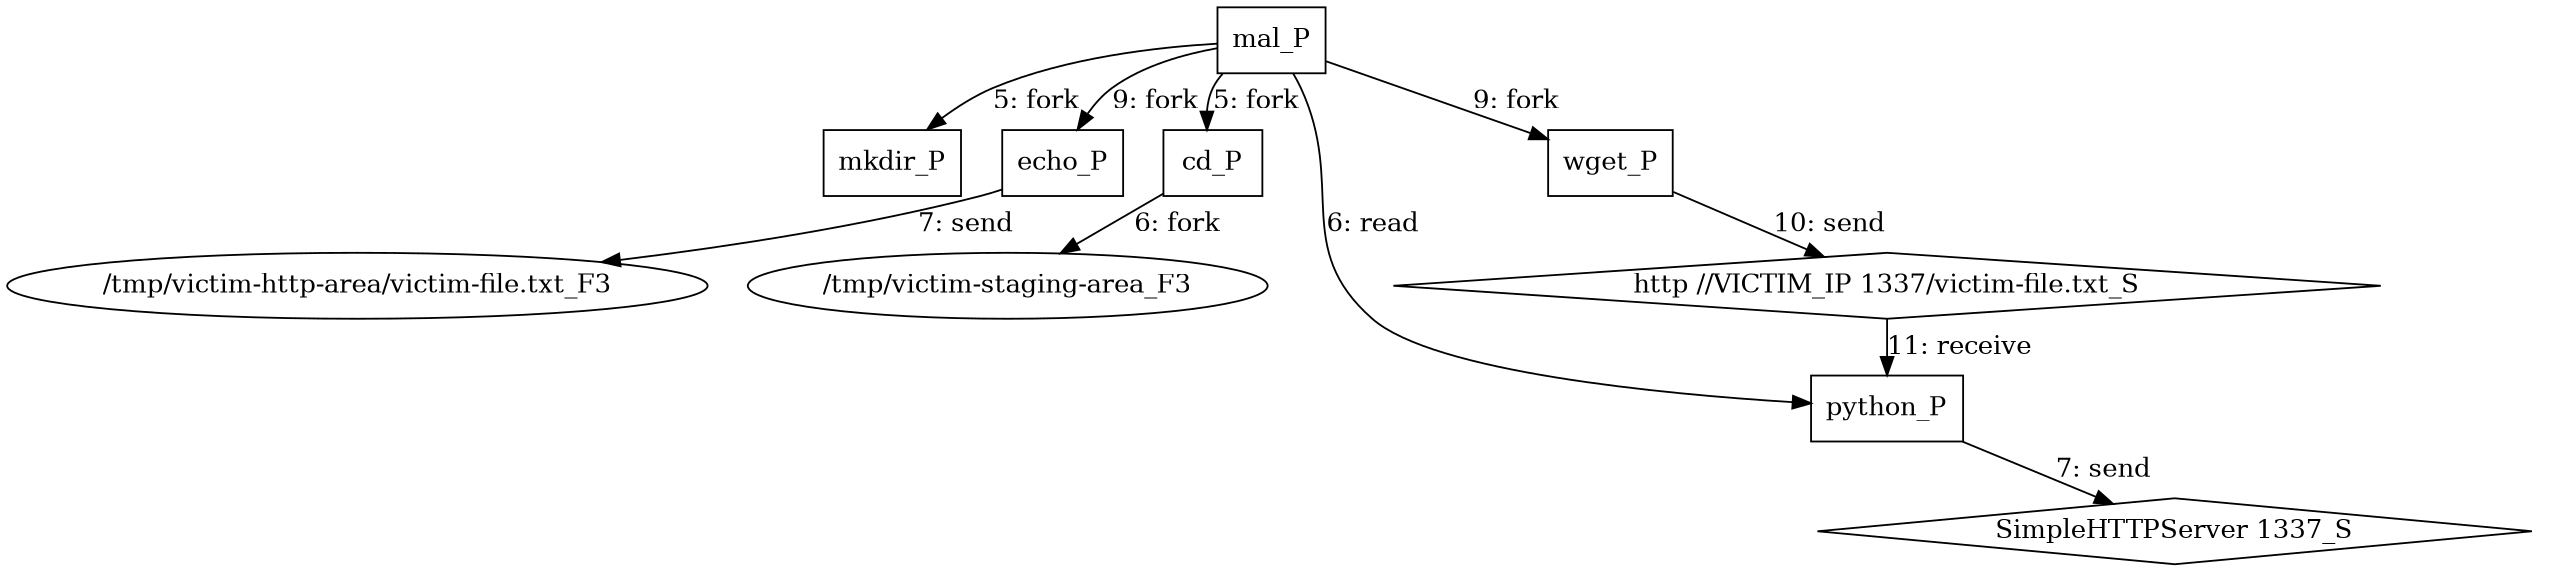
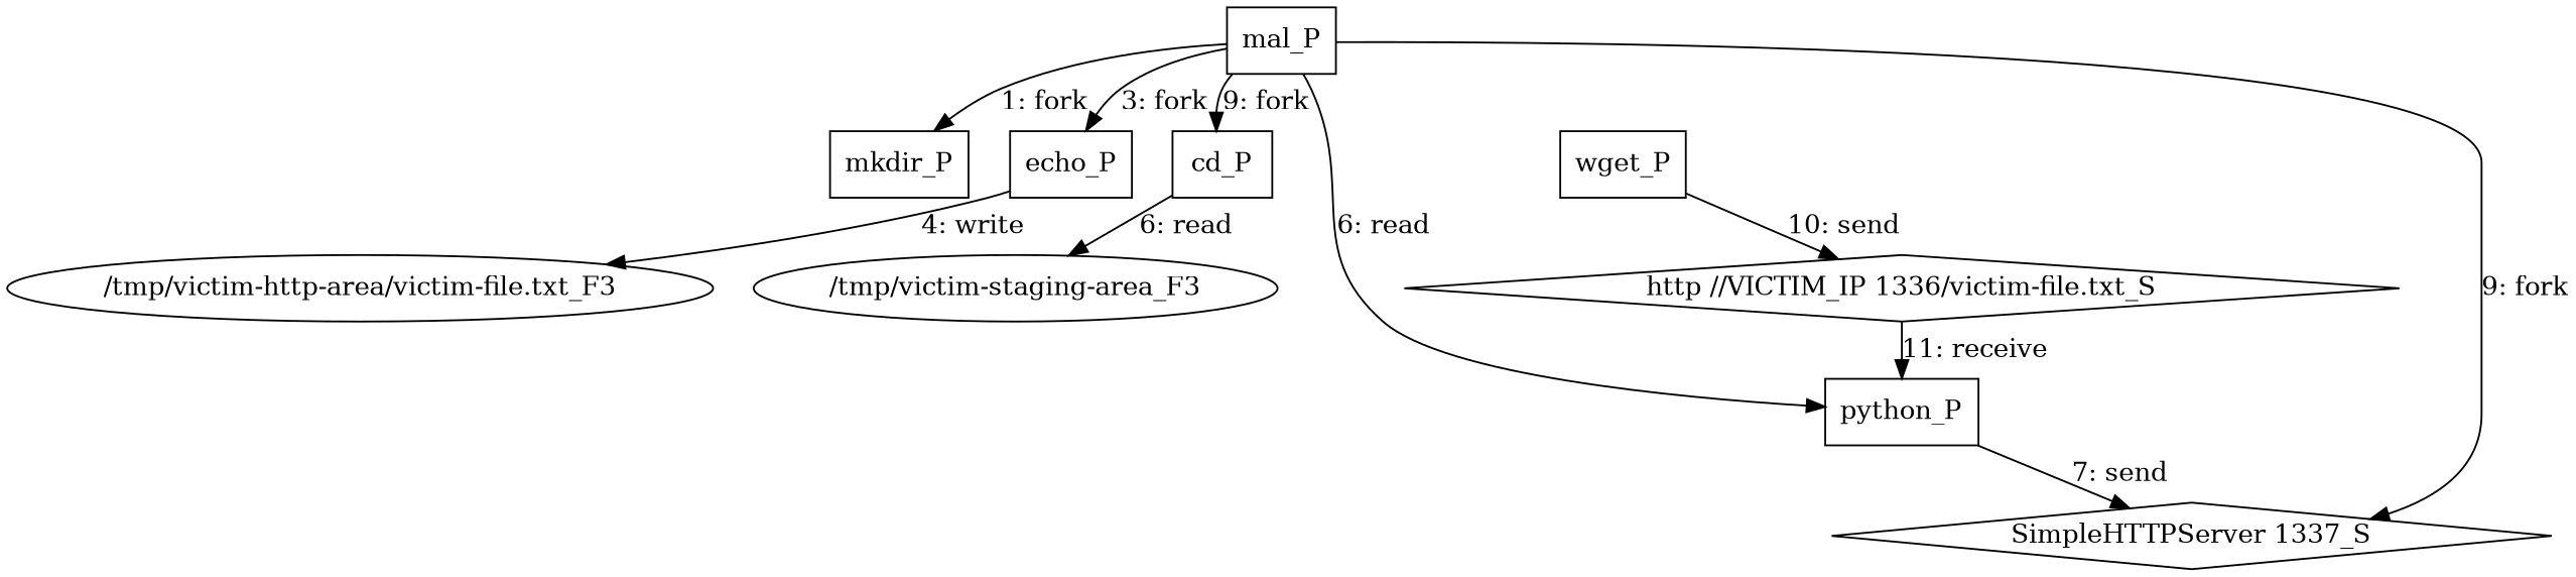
  digraph {
    engine=neato
    fixedsize=false
    fontsize=10
    nodesep=0.3
    rankdir=TB
    ranksep=0
    splines=true
    node [node_type=Process shape=box]
    mal_P
    mkdir_P
    echo_P
    cd_P
    python_P
    wget_P
    n7 [label="/tmp/victim-http-area/victim-file.txt_F3" node_type=File shape=ellipse]
    "/tmp/victim-staging-area_F3" [node_type=File shape=ellipse]
    "SimpleHTTPServer 1337_S" [node_type=Socket shape=diamond]
-   "http //VICTIM_IP 1337/victim-file.txt_S" [node_type=Socket shape=diamond]
-   mal_P -> mkdir_P [label="5: fork"]
-   mal_P -> echo_P [label="9: fork"]
-   mal_P -> cd_P [label="5: fork"]
+   "http //VICTIM_IP 1337/victim-file.txt_S" [node_type=Socket shape=diamond label="http //VICTIM_IP 1336/victim-file.txt_S"]
+   mal_P -> mkdir_P [label="1: fork"]
+   mal_P -> echo_P [label="3: fork"]
+   mal_P -> cd_P [label="9: fork"]
    mal_P -> python_P [label="6: read"]
-   mal_P -> wget_P [label="9: fork"]
-   echo_P -> n7 [label="7: send"]
-   cd_P -> "/tmp/victim-staging-area_F3" [label="6: fork"]
+   mal_P -> "SimpleHTTPServer 1337_S" [label="9: fork"]
+   echo_P -> n7 [label="4: write"]
+   cd_P -> "/tmp/victim-staging-area_F3" [label="6: read"]
    python_P -> "SimpleHTTPServer 1337_S" [label="7: send"]
    wget_P -> "http //VICTIM_IP 1337/victim-file.txt_S" [label="10: send"]
    "http //VICTIM_IP 1337/victim-file.txt_S" -> python_P [label="11: receive"]
  }
